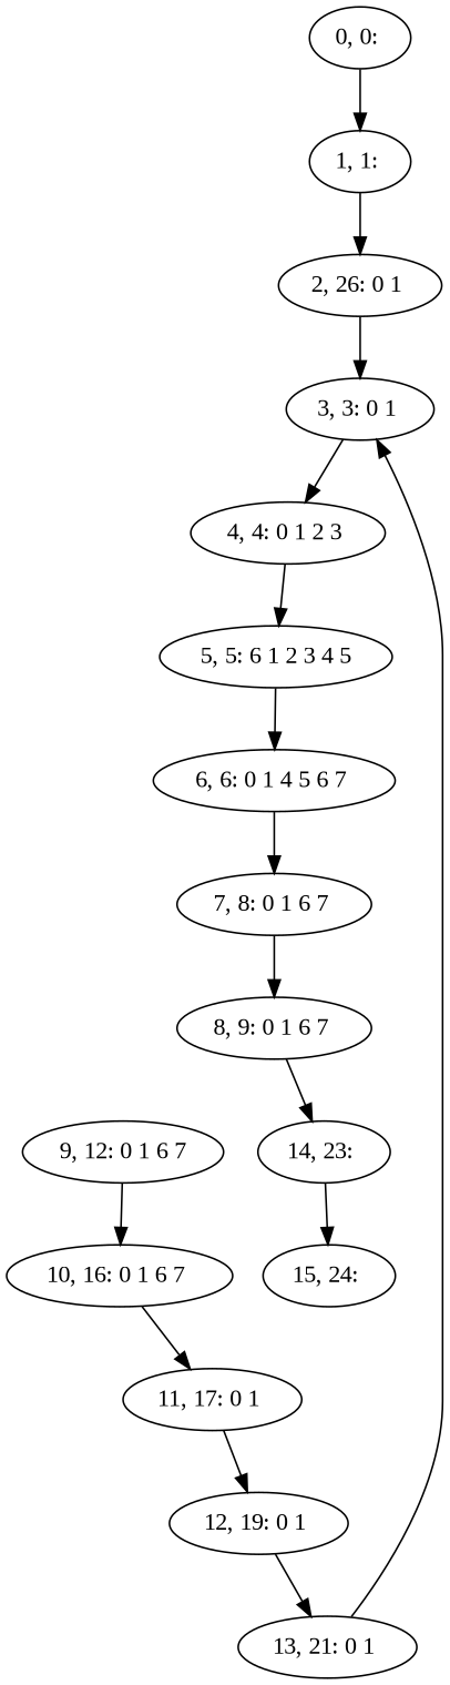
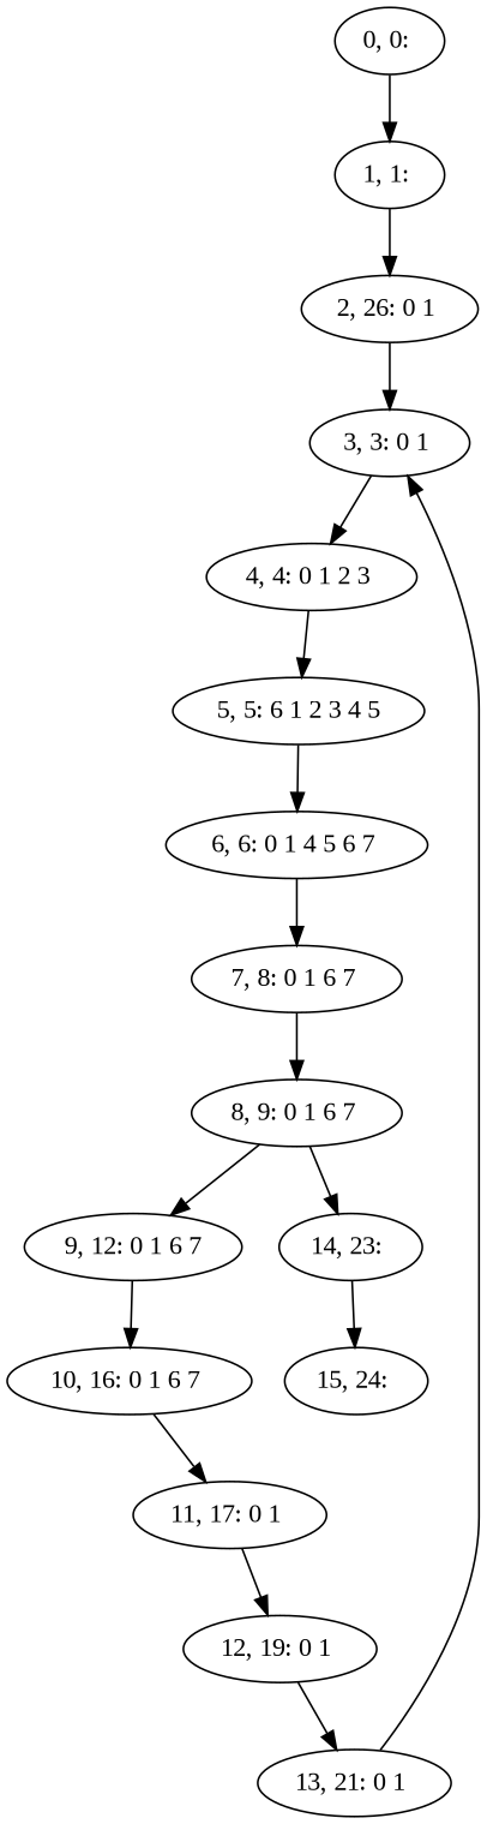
  digraph {
    fontname="Liberation Serif"
    node [fontname="Liberation Serif"]
    edge [fontname="Liberation Serif"]
    n1 [label="0, 0: "]
    n2 [label="1, 1: "]
    n3 [label="2, 26: 0 1 "]
    n4 [label="3, 3: 0 1 "]
    n5 [label="4, 4: 0 1 2 3 "]
    n6 [label="5, 5: 6 1 2 3 4 5"]
    n7 [label="6, 6: 0 1 4 5 6 7 "]
    n8 [label="7, 8: 0 1 6 7 "]
    n9 [label="8, 9: 0 1 6 7 "]
    n10 [label="9, 12: 0 1 6 7"]
    n11 [label="14, 23: "]
    n12 [label="10, 16: 0 1 6 7 "]
    n13 [label="15, 24: "]
    n14 [label="11, 17: 0 1 "]
    n15 [label="12, 19: 0 1 "]
    n16 [label="13, 21: 0 1 "]
    n1 -> n2
    n2 -> n3
    n3 -> n4
    n4 -> n5
    n5 -> n6
    n6 -> n7
    n7 -> n8
    n8 -> n9
+   n9 -> n10
    n9 -> n11
    n10 -> n12
    n11 -> n13
    n12 -> n14
    n14 -> n15
    n15 -> n16
    n16 -> n4
  }
